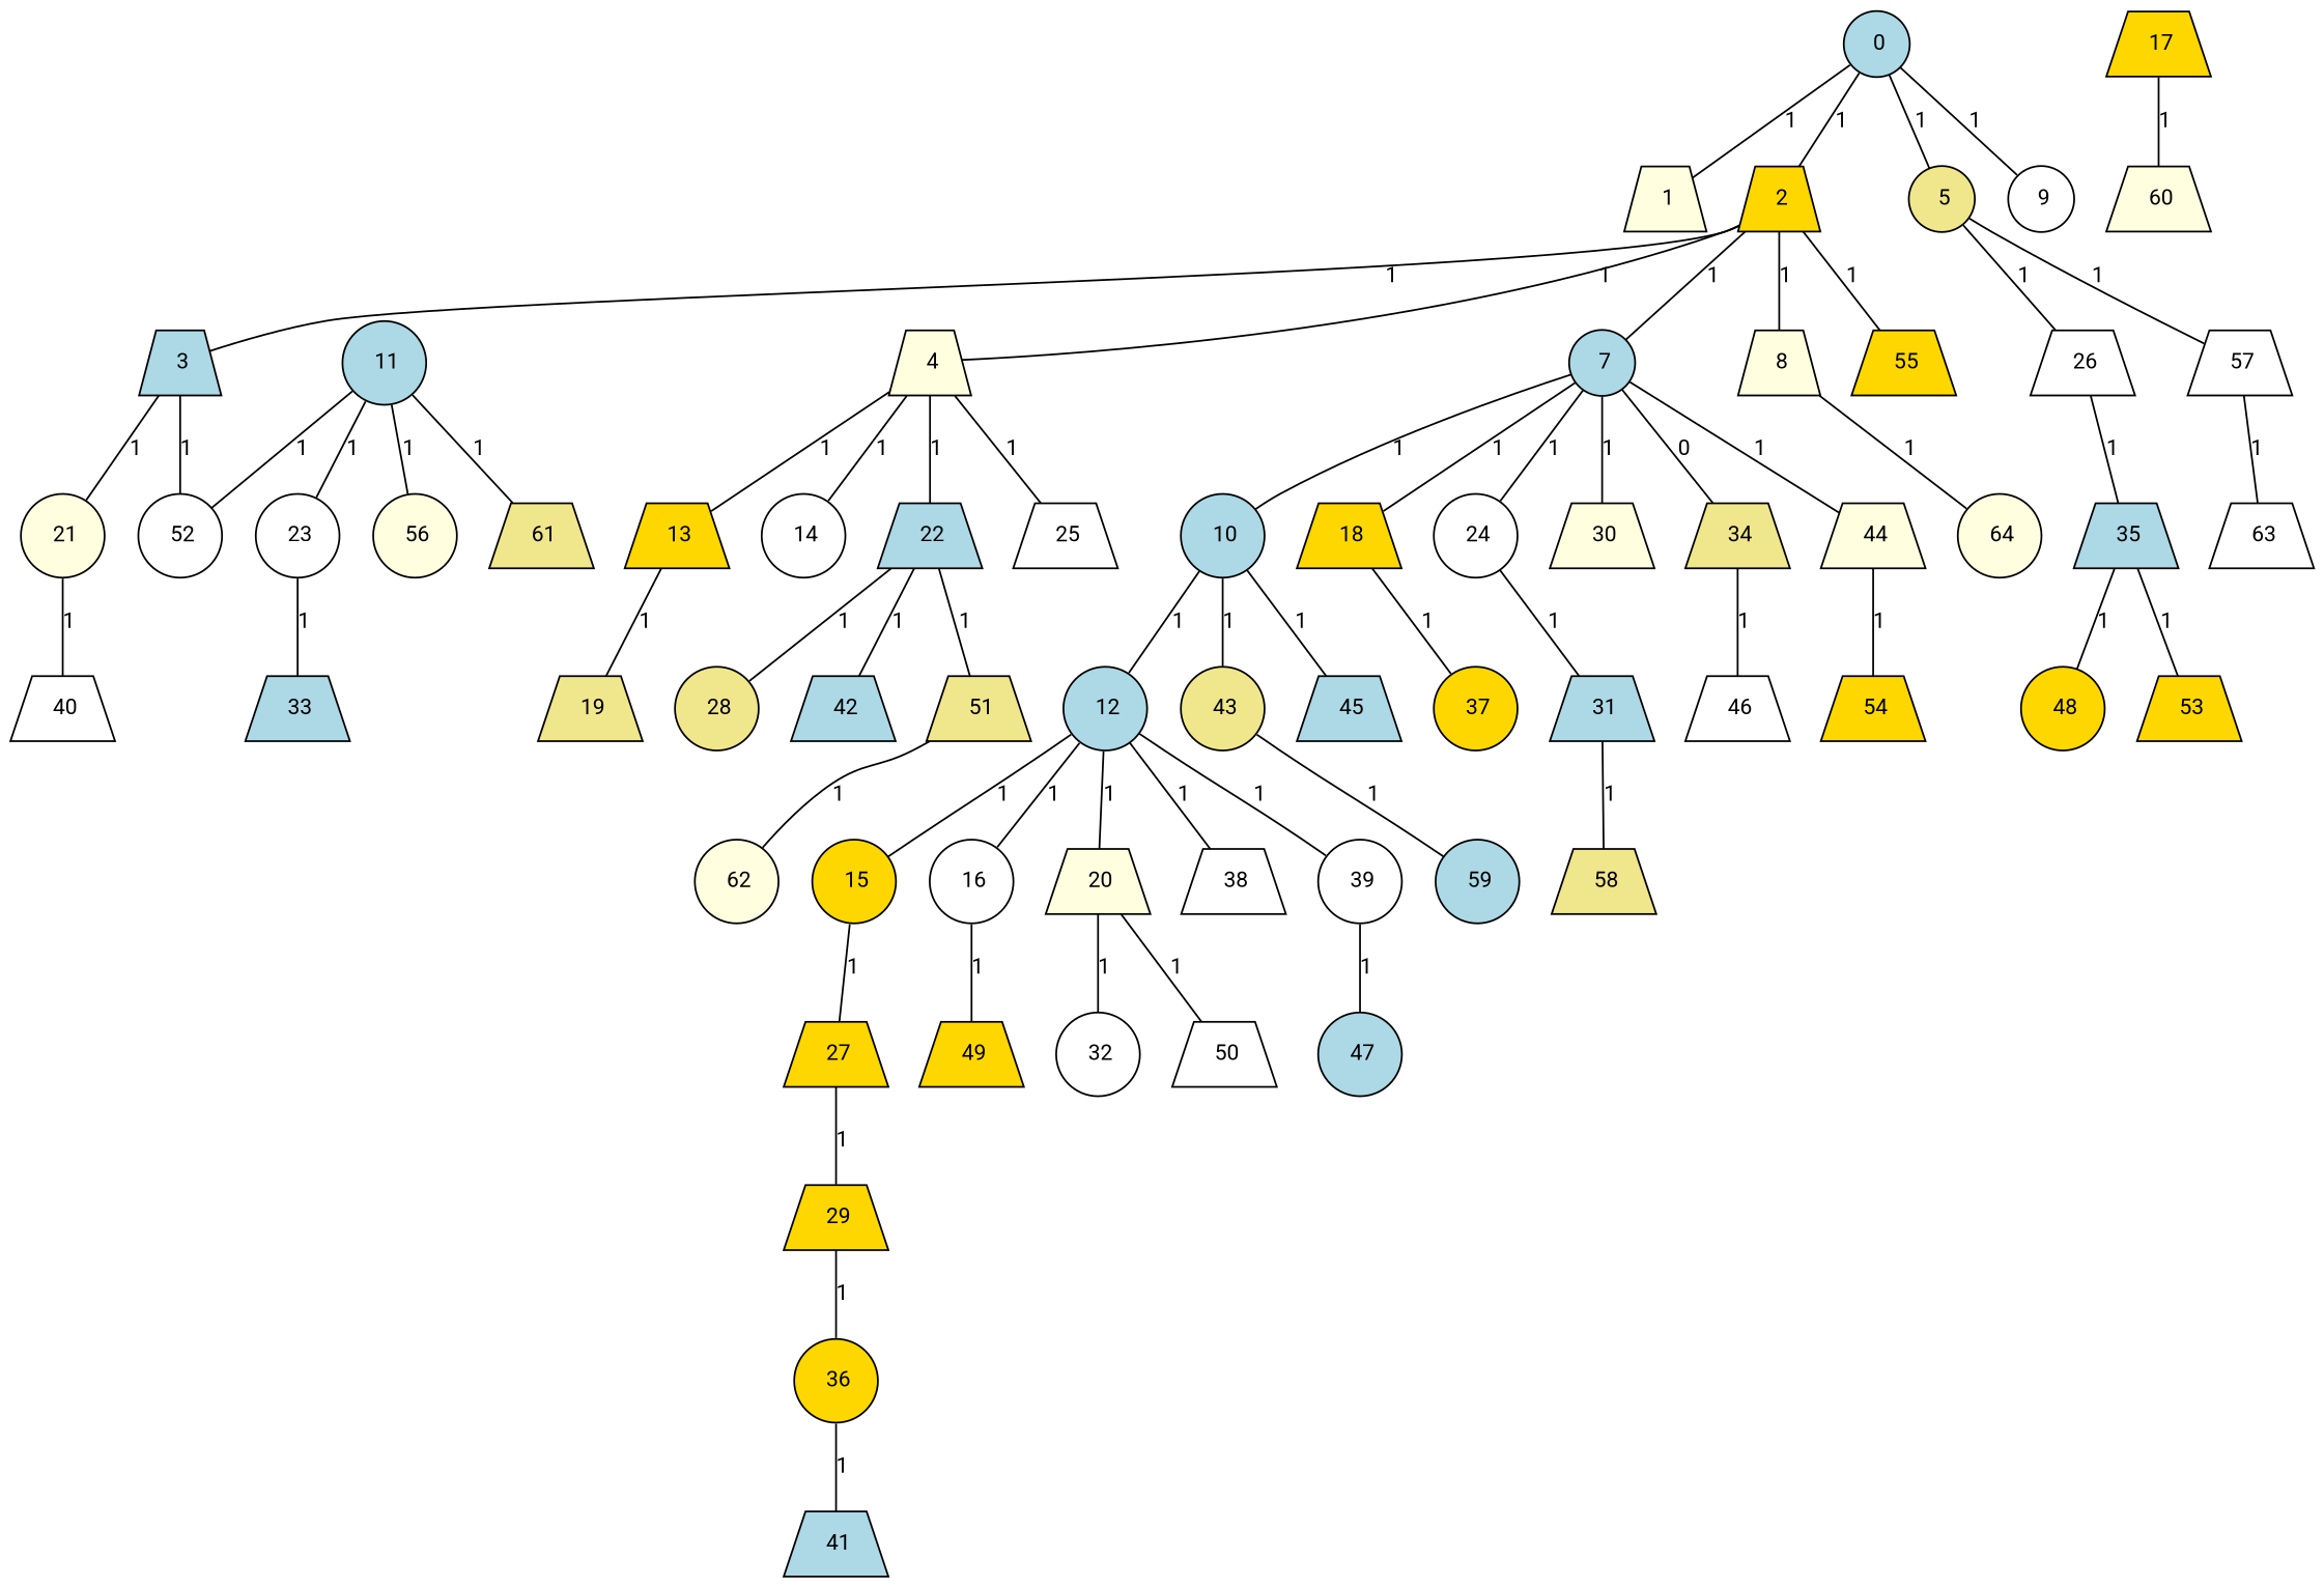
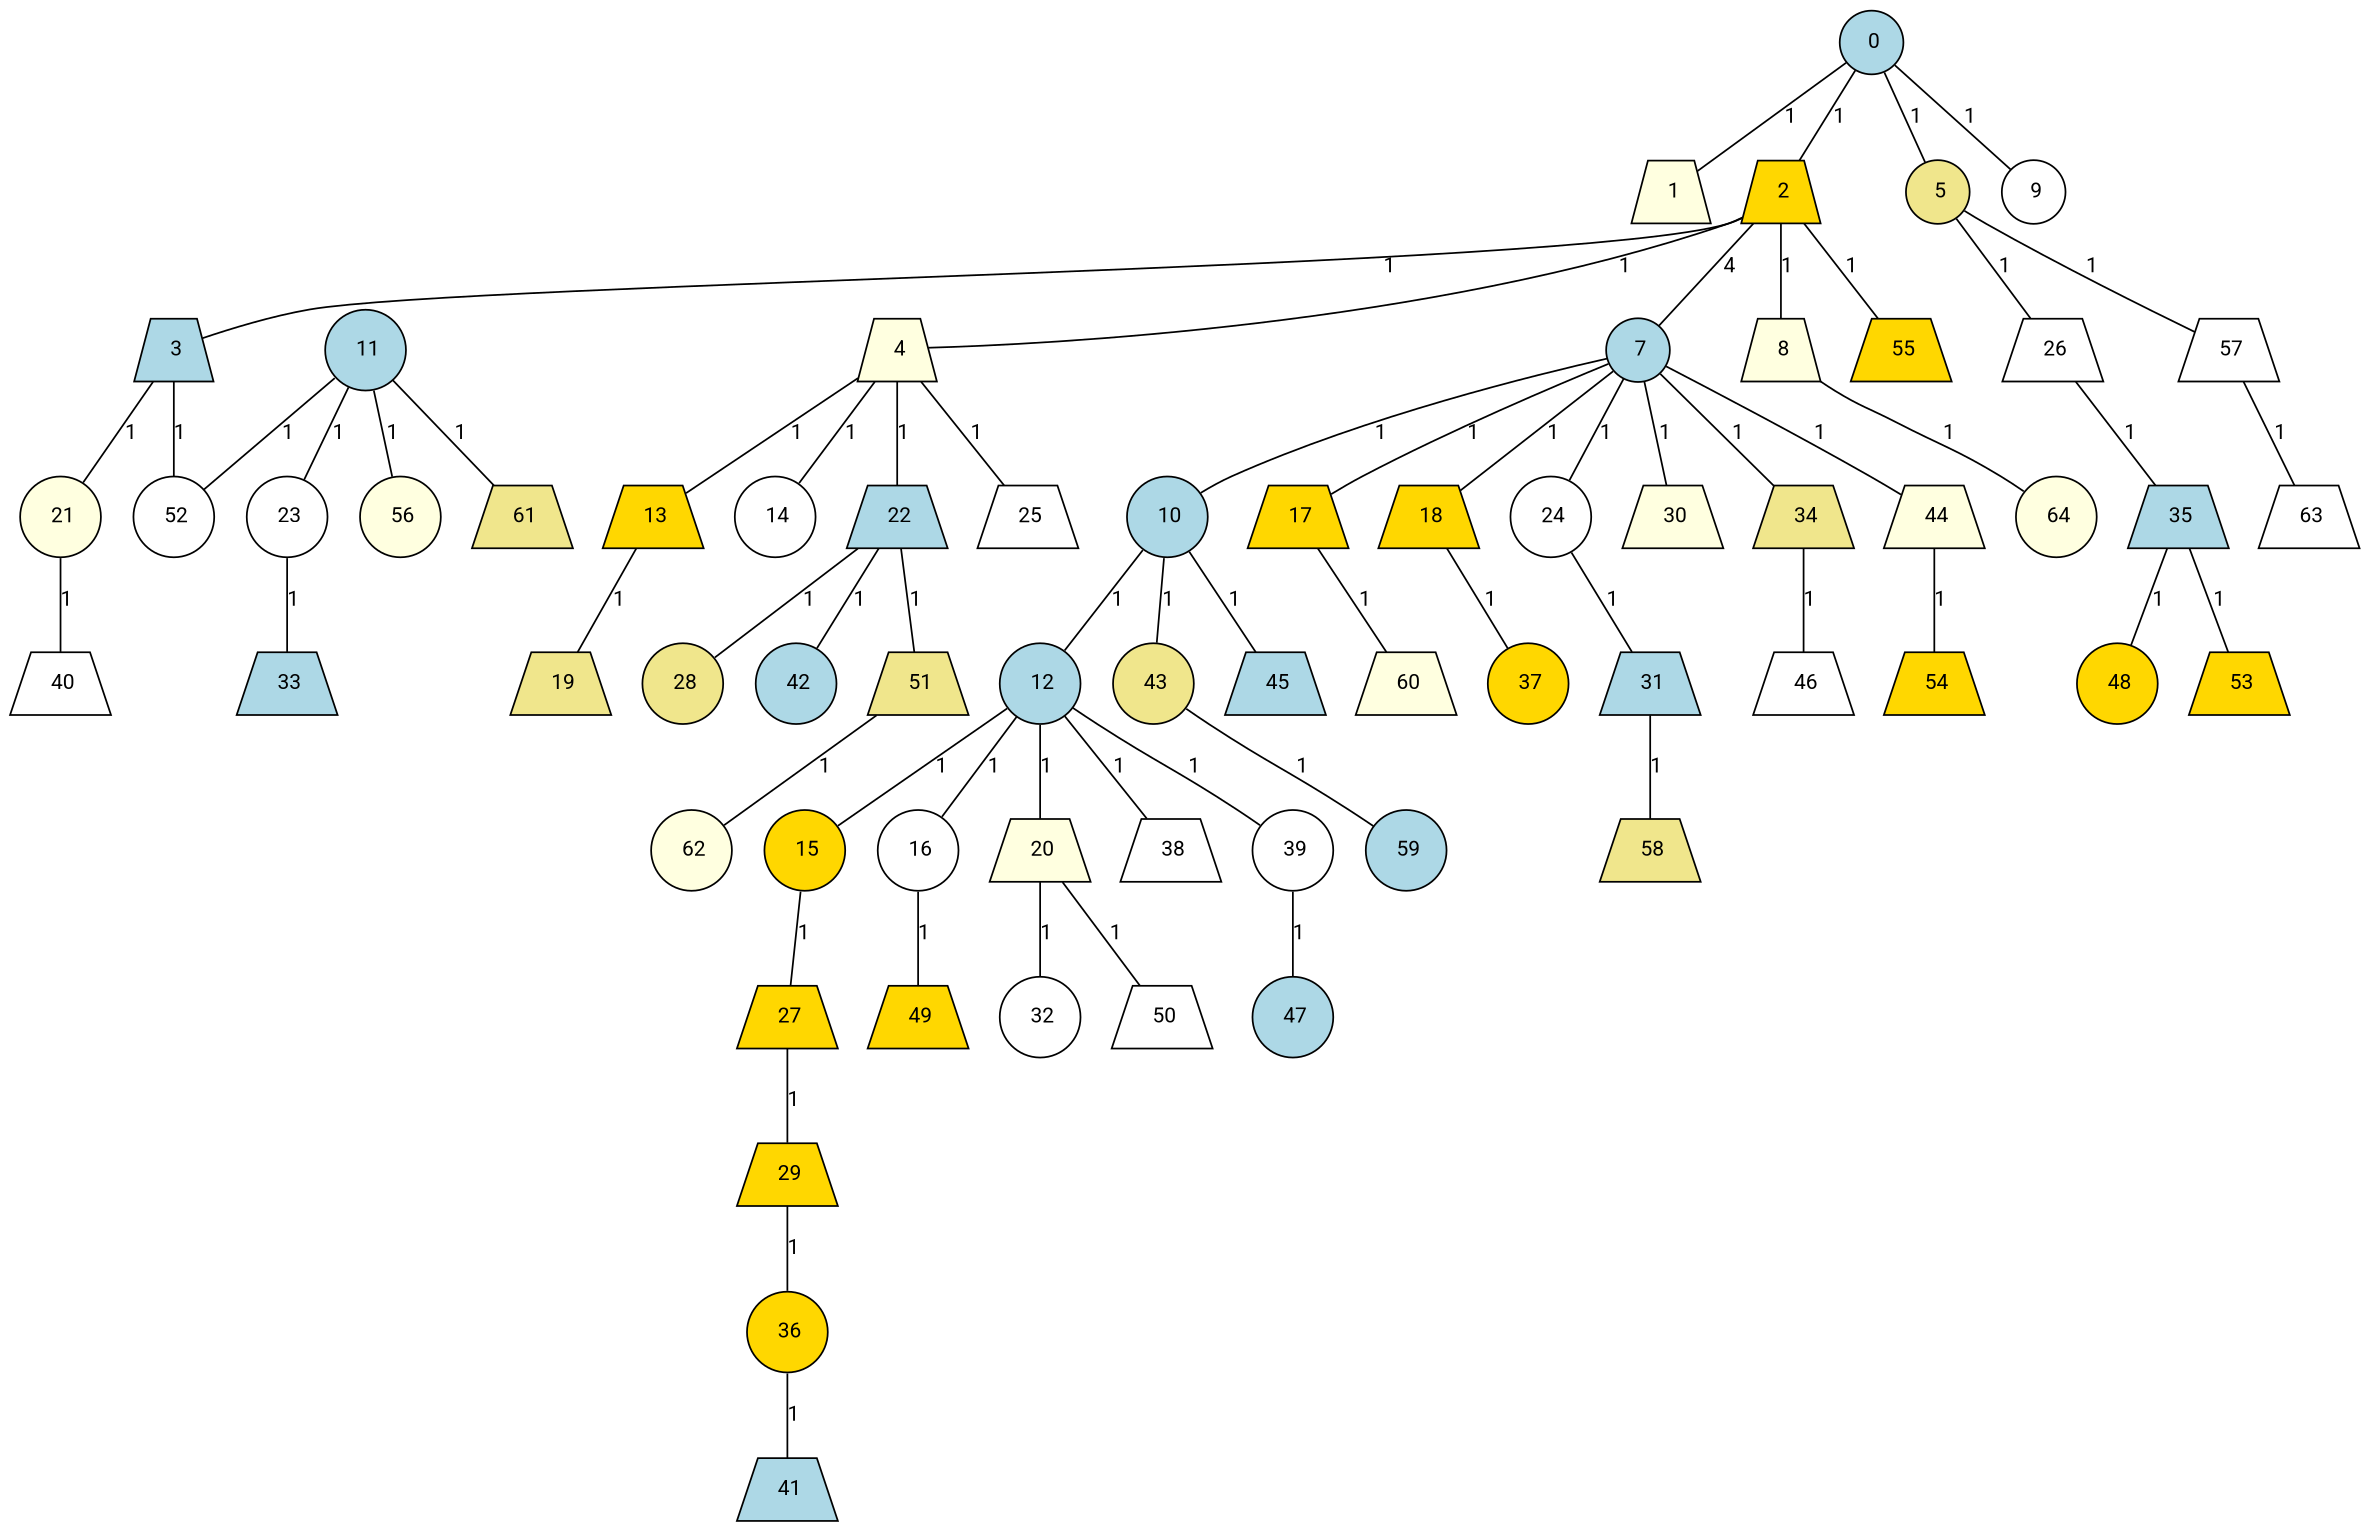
  graph {
    fixedsize="true;"
    fontname=Roboto
    node [color=black fillcolor=white fontname=Roboto fontsize=12 hight=.12 shape=trapezium style=filled]
    edge [fontname=Roboto fontsize=12]
    n1 [fillcolor=lightblue label=" 0" shape=circle width=.12]
    n2 [fillcolor=lightyellow label=" 1" width=.12]
    n3 [fillcolor=gold label=" 2" width=.12]
    n4 [fillcolor=khaki label=" 5" shape=circle width=.12]
    n5 [label=" 9" shape=circle width=.12]
    n6 [fillcolor=lightblue label=" 3" width=.12]
    n7 [fillcolor=lightyellow label=" 4" width=.12]
    n8 [fillcolor=lightblue label=" 7" shape=circle width=.12]
    n9 [fillcolor=lightyellow label=" 8" width=.12]
    n10 [fillcolor=gold label=" 55" width=.12]
    n11 [label=" 26" width=.12]
    n12 [label=" 57" width=.12]
    n13 [fillcolor=lightyellow label=" 21" shape=circle width=.12]
    n14 [label=" 52" shape=circle width=.12]
    n15 [fillcolor=gold label=" 13" width=.12]
    n16 [label=" 14" shape=circle width=.12]
    n17 [fillcolor=lightblue label=" 22" width=.12]
    n18 [label=" 25" width=.12]
    n19 [fillcolor=lightblue label=" 10" shape=circle width=.12]
    n20 [fillcolor=gold label=" 17" width=.12]
    n21 [fillcolor=gold label=" 18" width=.12]
    n22 [label=" 24" shape=circle width=.12]
    n23 [fillcolor=lightyellow label=" 30" width=.12]
    n24 [fillcolor=khaki label=" 34" width=.12]
    n25 [fillcolor=lightyellow label=" 44" width=.12]
    n26 [fillcolor=lightyellow label=" 64" shape=circle width=.12]
    n27 [fillcolor=lightblue label=" 11" shape=circle width=.12]
    n28 [label=" 23" shape=circle width=.12]
    n29 [fillcolor=lightyellow label=" 56" shape=circle width=.12]
    n30 [fillcolor=khaki label=" 61" width=.12]
    n31 [label=" 40" width=.12]
    n32 [fillcolor=khaki label=" 19" width=.12]
    n33 [fillcolor=khaki label=" 28" shape=circle width=.12]
-   n34 [fillcolor=lightblue label=" 42" width=.12]
+   n34 [fillcolor=lightblue label=" 42" shape=circle width=.12]
    n35 [fillcolor=khaki label=" 51" width=.12]
    n36 [fillcolor=lightblue label=" 35" width=.12]
    n37 [label=" 63" width=.12]
    n38 [fillcolor=lightblue label=" 12" shape=circle width=.12]
    n39 [fillcolor=khaki label=" 43" shape=circle width=.12]
    n40 [fillcolor=lightblue label=" 45" width=.12]
    n41 [fillcolor=lightyellow label=" 60" width=.12]
    n42 [fillcolor=gold label=" 37" shape=circle width=.12]
    n43 [fillcolor=lightblue label=" 31" width=.12]
    n44 [label=" 46" width=.12]
    n45 [fillcolor=gold label=" 54" width=.12]
    n46 [fillcolor=gold label=" 15" shape=circle width=.12]
    n47 [label=" 16" shape=circle width=.12]
    n48 [fillcolor=lightyellow label=" 20" width=.12]
    n49 [label=" 38" width=.12]
    n50 [label=" 39" shape=circle width=.12]
    n51 [fillcolor=lightblue label=" 59" shape=circle width=.12]
    n52 [fillcolor=lightblue label=" 33" width=.12]
    n53 [fillcolor=gold label=" 27" width=.12]
    n54 [fillcolor=gold label=" 49" width=.12]
    n55 [label=" 32" shape=circle width=.12]
    n56 [label=" 50" width=.12]
    n57 [fillcolor=lightblue label=" 47" shape=circle width=.12]
    n58 [fillcolor=gold label=" 29" width=.12]
    n59 [fillcolor=lightyellow label=" 62" shape=circle width=.12]
    n60 [fillcolor=khaki label=" 58" width=.12]
    n61 [fillcolor=gold label=" 48" shape=circle width=.12]
    n62 [fillcolor=gold label=" 53" width=.12]
    n63 [fillcolor=gold label=" 36" shape=circle width=.12]
    n64 [fillcolor=lightblue label=" 41" width=.12]
    n1 -- n2 [label=1]
    n1 -- n3 [label=1]
    n1 -- n4 [label=1]
    n1 -- n5 [label=1]
    n3 -- n6 [label=1]
    n3 -- n7 [label=1]
-   n3 -- n8 [label=1]
+   n3 -- n8 [label=4]
    n3 -- n9 [label=1]
    n3 -- n10 [label=1]
    n4 -- n11 [label=1]
    n4 -- n12 [label=1]
    n6 -- n13 [label=1]
    n6 -- n14 [label=1]
    n7 -- n15 [label=1]
    n7 -- n16 [label=1]
    n7 -- n17 [label=1]
    n7 -- n18 [label=1]
    n8 -- n19 [label=1]
+   n8 -- n20 [label=1]
    n8 -- n21 [label=1]
    n8 -- n22 [label=1]
    n8 -- n23 [label=1]
-   n8 -- n24 [label=0]
+   n8 -- n24 [label=1]
    n8 -- n25 [label=1]
    n9 -- n26 [label=1]
    n11 -- n36 [label=1]
    n12 -- n37 [label=1]
    n13 -- n31 [label=1]
    n15 -- n32 [label=1]
    n17 -- n33 [label=1]
    n17 -- n34 [label=1]
    n17 -- n35 [label=1]
    n19 -- n38 [label=1]
    n19 -- n39 [label=1]
    n19 -- n40 [label=1]
    n20 -- n41 [label=1]
    n21 -- n42 [label=1]
    n22 -- n43 [label=1]
    n24 -- n44 [label=1]
    n25 -- n45 [label=1]
    n27 -- n14 [label=1]
    n27 -- n28 [label=1]
    n27 -- n29 [label=1]
    n27 -- n30 [label=1]
    n28 -- n52 [label=1]
    n35 -- n59 [label=1]
    n36 -- n61 [label=1]
    n36 -- n62 [label=1]
    n38 -- n46 [label=1]
    n38 -- n47 [label=1]
    n38 -- n48 [label=1]
    n38 -- n49 [label=1]
    n38 -- n50 [label=1]
    n39 -- n51 [label=1]
    n43 -- n60 [label=1]
    n46 -- n53 [label=1]
    n47 -- n54 [label=1]
    n48 -- n55 [label=1]
    n48 -- n56 [label=1]
    n50 -- n57 [label=1]
    n53 -- n58 [label=1]
    n58 -- n63 [label=1]
    n63 -- n64 [label=1]
  }
